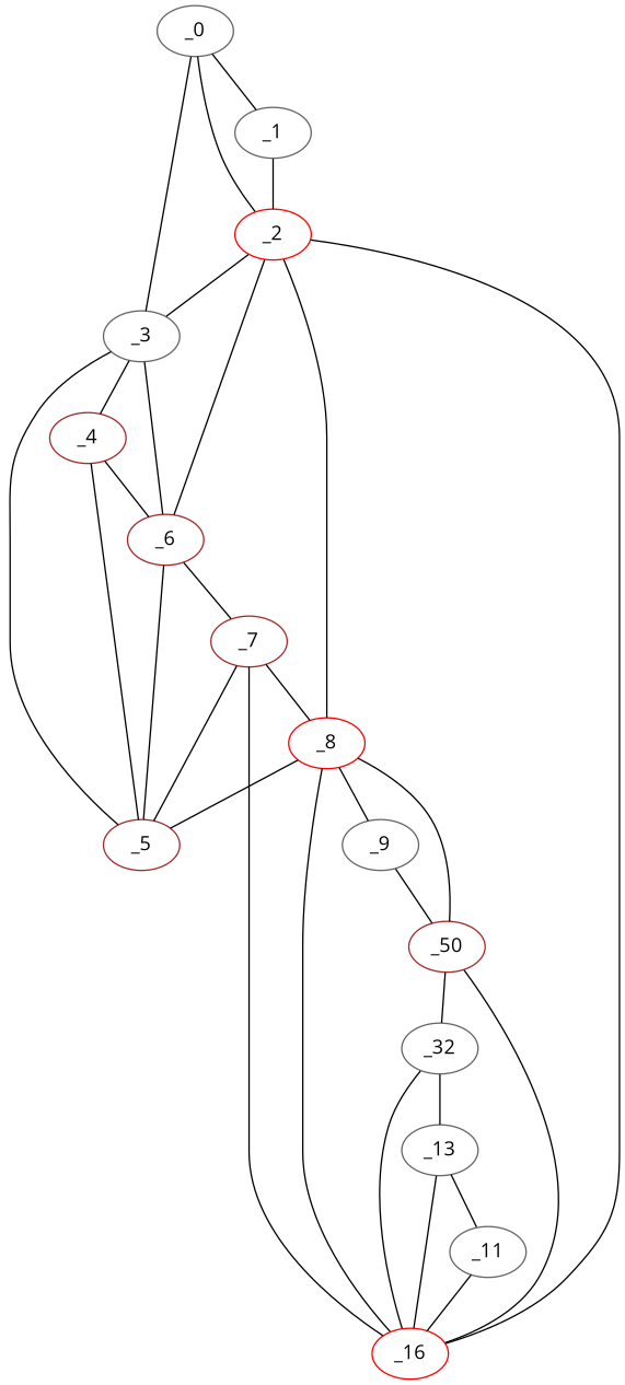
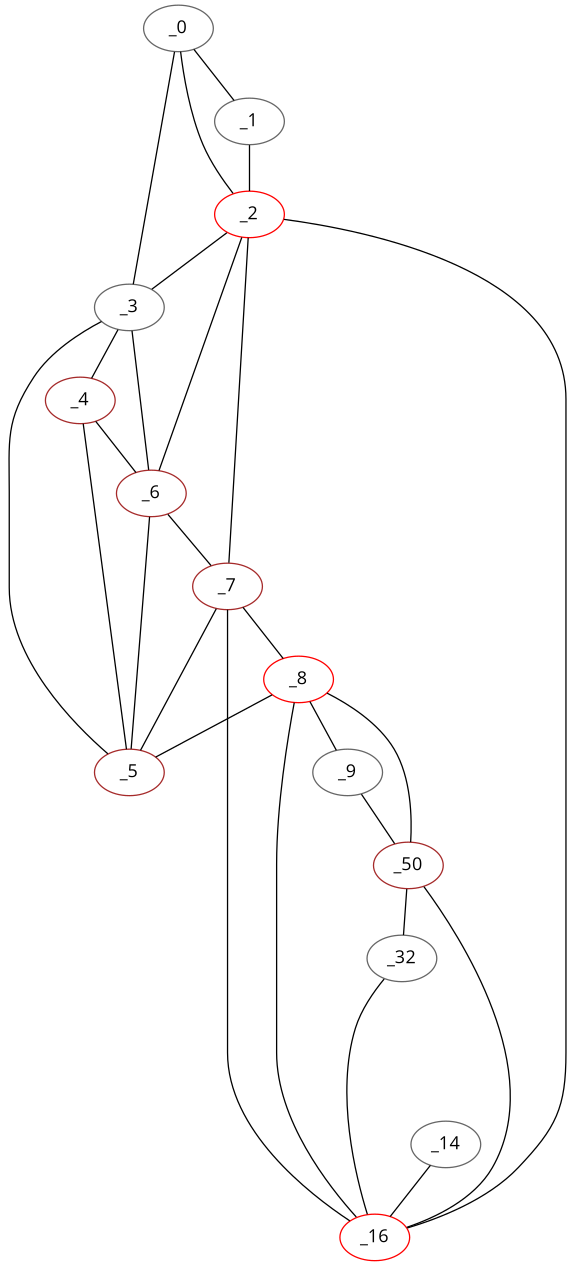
  graph {
    fontname="Open Sans"
    node [color=gray40 fontname="Open Sans" x=2 y=45]
    edge [fontname="Open Sans" valence=2]
    _0 [y=58]
    _1 [y=63]
    _2 [color=red x=7 y=61]
    _3 [x=15 y=52]
    _16 [color=red x=127 y=64]
    _6 [color=brown x=30]
    _7 [color=brown x=40 y=43]
    _5 [color=brown x=20]
    _4 [color=brown x=19 y=48]
    _8 [color=red x=95 y=42]
    _9 [x=101 y=42]
    n12 [color=brown label=_50 x=104 y=44]
    n13 [label=_32 x=111]
-   _13 [x=117 y=47]
-   _14 [x=121 y=49 label=_11]
+   _14 [x=121 y=49]
    _0 -- _1 [valence=1]
    _0 -- _2
    _0 -- _3 [valence=1]
    _1 -- _2
    _2 -- _3
    _2 -- _16
    _2 -- _6
-   _2 -- _8
+   _2 -- _7
    _3 -- _6
    _3 -- _5
    _3 -- _4
    _6 -- _7
    _7 -- _16 [valence=1]
    _7 -- _8 [valence=1]
    _5 -- _6
    _5 -- _7 [valence=1]
    _4 -- _6 [valence=1]
    _4 -- _5
    _8 -- _16
    _8 -- _5 [valence=1]
    _8 -- _9 [valence=1]
    _8 -- n12 [valence=1]
    _9 -- n12
    n12 -- _16
    n12 -- n13
    n13 -- _16 [valence=1]
-   n13 -- _13 [valence=1]
-   _13 -- _16
-   _13 -- _14 [valence=1]
    _14 -- _16
  }
